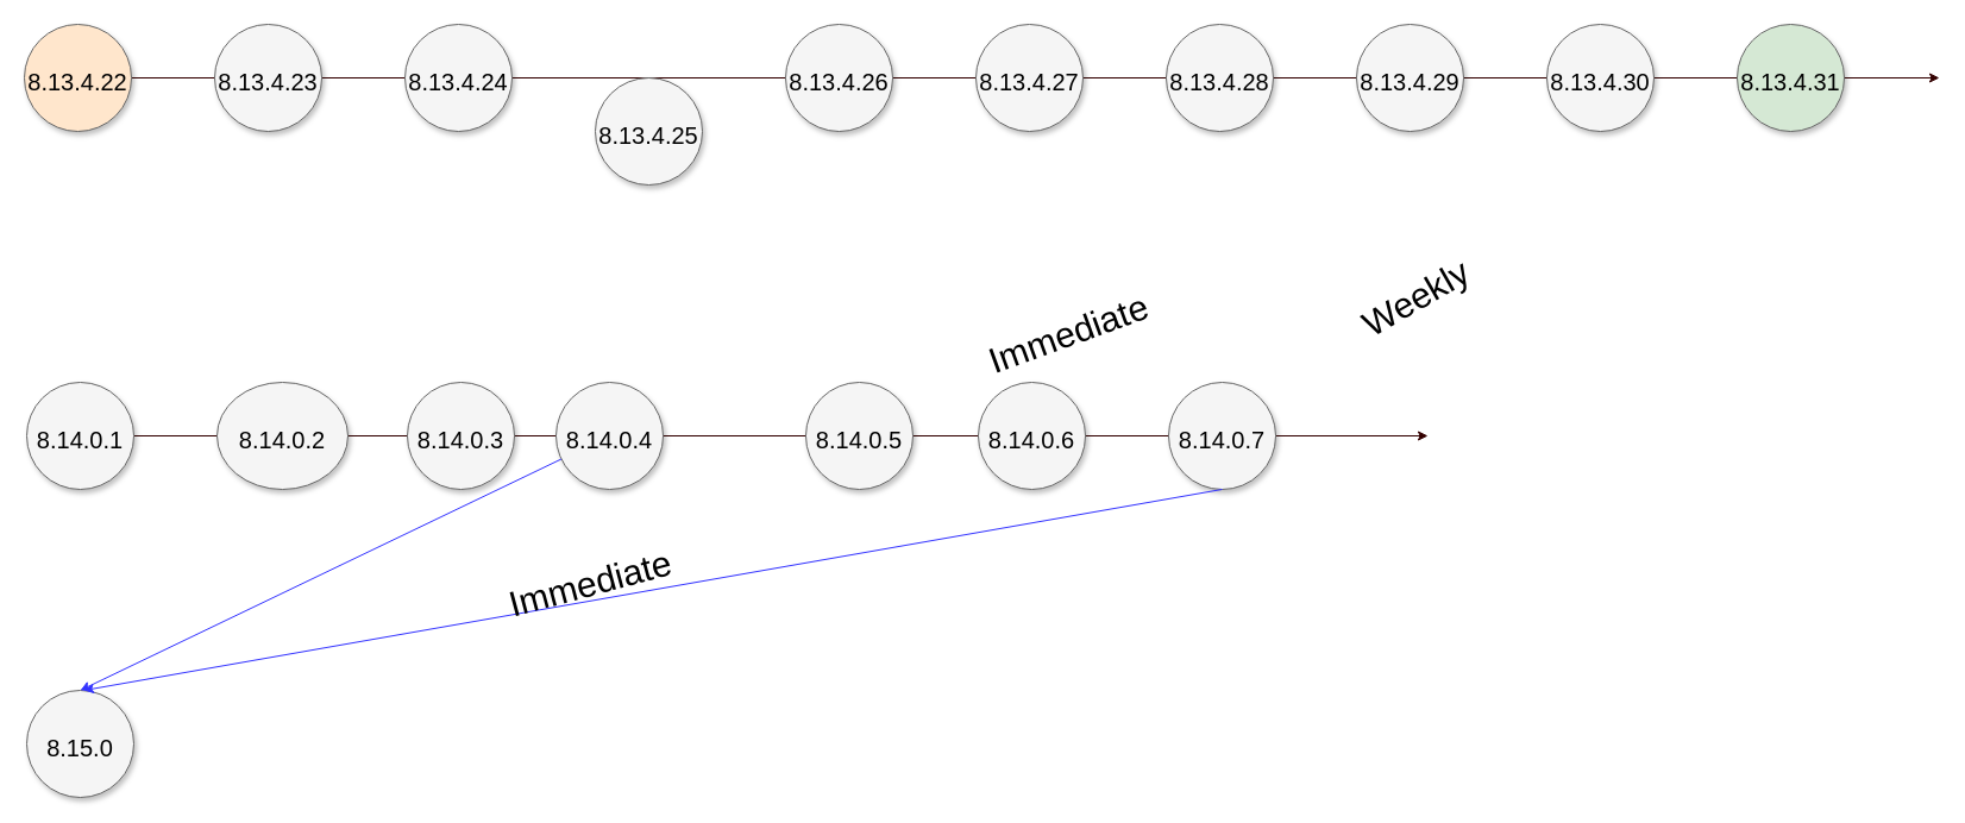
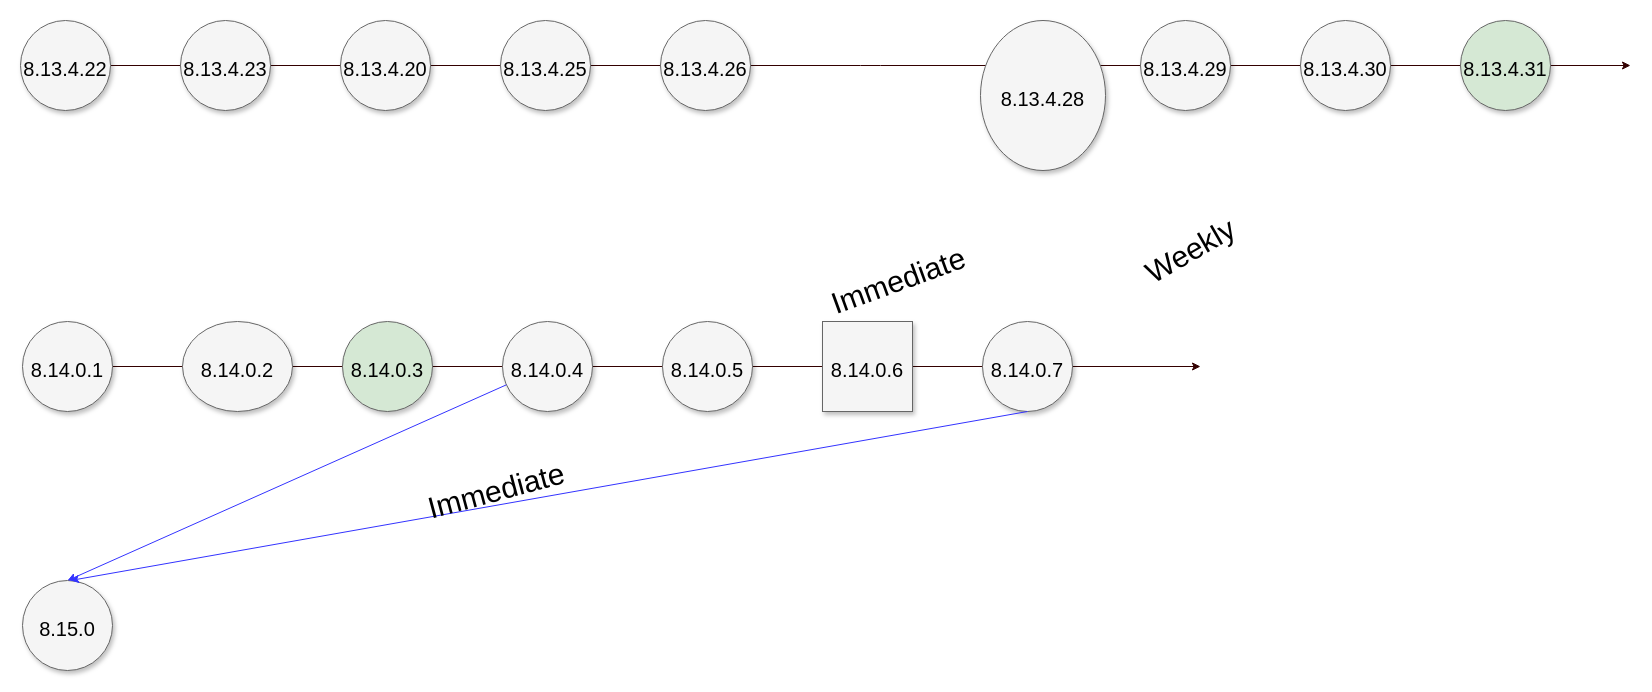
  <mxCell id="0" style=";html=1;" />
  <mxCell id="1" style=";html=1;" parent="0" />
  <mxCell id="2" style="edgeStyle=orthogonalEdgeStyle;rounded=1;orthogonalLoop=1;jettySize=auto;html=1;exitX=1;exitY=0.5;exitDx=0;exitDy=0;startArrow=none;startFill=0;endArrow=classic;endFill=1;strokeColor=#330000;" edge="1" parent="1" source="4"><mxGeometry relative="1" as="geometry"><mxPoint x="1630" y="65" as="targetPoint" /></mxGeometry></mxCell>
  <mxCell id="3" value="" style="endArrow=none;html=1;strokeColor=#330000;entryX=1;entryY=0.5;entryDx=0;entryDy=0;startArrow=classic;startFill=1;endFill=0;" edge="1" parent="1" target="14"><mxGeometry width="50" height="50" relative="1" as="geometry"><mxPoint x="1200" y="366" as="sourcePoint" /><mxPoint x="870" y="320" as="targetPoint" /></mxGeometry></mxCell>
- <mxCell id="4" value="&lt;font style=&quot;font-size: 20px&quot;&gt;8.13.4.22&lt;/font&gt;" style="ellipse;whiteSpace=wrap;html=1;rounded=0;shadow=1;strokeColor=#666666;strokeWidth=1;fontSize=30;align=center;fillColor=#ffe6cc;autosize=0;" parent="1" vertex="1"><mxGeometry x="20" y="20" width="90" height="90" as="geometry" /></mxCell>
+ <mxCell id="4" value="&lt;font style=&quot;font-size: 20px&quot;&gt;8.13.4.22&lt;/font&gt;" style="ellipse;whiteSpace=wrap;html=1;rounded=0;shadow=1;strokeColor=#666666;strokeWidth=1;fontSize=30;align=center;fillColor=#f5f5f5;autosize=0;" parent="1" vertex="1"><mxGeometry x="20" y="20" width="90" height="90" as="geometry" /></mxCell>
  <mxCell id="5" value="&lt;font style=&quot;font-size: 20px&quot;&gt;8.13.4.23&lt;/font&gt;" style="ellipse;whiteSpace=wrap;html=1;rounded=0;shadow=1;strokeColor=#666666;strokeWidth=1;fontSize=30;align=center;fillColor=#f5f5f5;autosize=0;" vertex="1" parent="1"><mxGeometry x="180" y="20" width="90" height="90" as="geometry" /></mxCell>
- <mxCell id="6" value="&lt;font style=&quot;font-size: 20px&quot;&gt;8.13.4.24&lt;/font&gt;" style="ellipse;whiteSpace=wrap;html=1;rounded=0;shadow=1;strokeColor=#666666;strokeWidth=1;fontSize=30;align=center;fillColor=#f5f5f5;autosize=0;" vertex="1" parent="1"><mxGeometry x="340" y="20" width="90" height="90" as="geometry" /></mxCell>
- <mxCell id="7" value="&lt;font style=&quot;font-size: 20px&quot;&gt;8.13.4.25&lt;/font&gt;" style="ellipse;whiteSpace=wrap;html=1;rounded=0;shadow=1;strokeColor=#666666;strokeWidth=1;fontSize=30;align=center;fillColor=#f5f5f5;autosize=0;" vertex="1" parent="1"><mxGeometry x="500" y="65" width="90" height="90" as="geometry" /></mxCell>
+ <mxCell id="6" value="&lt;font style=&quot;font-size: 20px&quot;&gt;8.13.4.20&lt;/font&gt;" style="ellipse;whiteSpace=wrap;html=1;rounded=0;shadow=1;strokeColor=#666666;strokeWidth=1;fontSize=30;align=center;fillColor=#f5f5f5;autosize=0;" vertex="1" parent="1"><mxGeometry x="340" y="20" width="90" height="90" as="geometry" /></mxCell>
+ <mxCell id="7" value="&lt;font style=&quot;font-size: 20px&quot;&gt;8.13.4.25&lt;/font&gt;" style="ellipse;whiteSpace=wrap;html=1;rounded=0;shadow=1;strokeColor=#666666;strokeWidth=1;fontSize=30;align=center;fillColor=#f5f5f5;autosize=0;" vertex="1" parent="1"><mxGeometry x="500" y="20" width="90" height="90" as="geometry" /></mxCell>
  <mxCell id="8" value="&lt;font style=&quot;font-size: 20px&quot;&gt;8.13.4.26&lt;/font&gt;" style="ellipse;whiteSpace=wrap;html=1;rounded=0;shadow=1;strokeColor=#666666;strokeWidth=1;fontSize=30;align=center;fillColor=#f5f5f5;autosize=0;" vertex="1" parent="1"><mxGeometry x="660" y="20" width="90" height="90" as="geometry" /></mxCell>
- <mxCell id="9" value="&lt;font style=&quot;font-size: 20px&quot;&gt;8.13.4.27&lt;/font&gt;" style="ellipse;whiteSpace=wrap;html=1;rounded=0;shadow=1;strokeColor=#666666;strokeWidth=1;fontSize=30;align=center;fillColor=#f5f5f5;autosize=0;" vertex="1" parent="1"><mxGeometry x="820" y="20" width="90" height="90" as="geometry" /></mxCell>
- <mxCell id="10" value="&lt;font style=&quot;font-size: 20px&quot;&gt;8.13.4.28&lt;/font&gt;" style="ellipse;whiteSpace=wrap;html=1;rounded=0;shadow=1;strokeColor=#666666;strokeWidth=1;fontSize=30;align=center;fillColor=#f5f5f5;autosize=0;" vertex="1" parent="1"><mxGeometry x="980" y="20" width="90" height="90" as="geometry" /></mxCell>
+ <mxCell id="10" value="&lt;font style=&quot;font-size: 20px&quot;&gt;8.13.4.28&lt;/font&gt;" style="ellipse;whiteSpace=wrap;html=1;rounded=0;shadow=1;strokeColor=#666666;strokeWidth=1;fontSize=30;align=center;fillColor=#f5f5f5;autosize=0;" vertex="1" parent="1"><mxGeometry x="980" y="20" width="125" height="150" as="geometry" /></mxCell>
  <mxCell id="11" value="&lt;font style=&quot;font-size: 20px&quot;&gt;8.13.4.29&lt;/font&gt;" style="ellipse;whiteSpace=wrap;html=1;rounded=0;shadow=1;strokeColor=#666666;strokeWidth=1;fontSize=30;align=center;fillColor=#f5f5f5;autosize=0;" vertex="1" parent="1"><mxGeometry x="1140" y="20" width="90" height="90" as="geometry" /></mxCell>
  <mxCell id="12" value="&lt;font style=&quot;font-size: 20px&quot;&gt;8.13.4.30&lt;/font&gt;" style="ellipse;whiteSpace=wrap;html=1;rounded=0;shadow=1;strokeColor=#666666;strokeWidth=1;fontSize=30;align=center;fillColor=#f5f5f5;autosize=0;" vertex="1" parent="1"><mxGeometry x="1300" y="20" width="90" height="90" as="geometry" /></mxCell>
  <mxCell id="13" value="&lt;font style=&quot;font-size: 20px&quot;&gt;8.13.4.31&lt;/font&gt;" style="ellipse;whiteSpace=wrap;html=1;rounded=0;shadow=1;strokeColor=#666666;strokeWidth=1;fontSize=30;align=center;fillColor=#d5e8d4;autosize=0;" vertex="1" parent="1"><mxGeometry x="1460" y="20" width="90" height="90" as="geometry" /></mxCell>
  <mxCell id="14" value="&lt;font style=&quot;font-size: 20px&quot;&gt;8.14.0.1&lt;/font&gt;" style="ellipse;whiteSpace=wrap;html=1;rounded=0;shadow=1;strokeColor=#666666;strokeWidth=1;fontSize=30;align=center;fillColor=#f5f5f5;autosize=0;" vertex="1" parent="1"><mxGeometry x="22" y="321" width="90" height="90" as="geometry" /></mxCell>
  <mxCell id="15" value="&lt;font style=&quot;font-size: 20px&quot;&gt;8.14.0.2&lt;/font&gt;" style="ellipse;whiteSpace=wrap;html=1;rounded=0;shadow=1;strokeColor=#666666;strokeWidth=1;fontSize=30;align=center;fillColor=#f5f5f5;autosize=0;" vertex="1" parent="1"><mxGeometry x="182" y="321" width="110" height="90" as="geometry" /></mxCell>
- <mxCell id="16" value="&lt;font style=&quot;font-size: 20px&quot;&gt;8.14.0.3&lt;/font&gt;" style="ellipse;whiteSpace=wrap;html=1;rounded=0;shadow=1;strokeColor=#666666;strokeWidth=1;fontSize=30;align=center;fillColor=#f5f5f5;autosize=0;" vertex="1" parent="1"><mxGeometry x="342" y="321" width="90" height="90" as="geometry" /></mxCell>
- <mxCell id="17" value="&lt;font style=&quot;font-size: 20px&quot;&gt;8.14.0.4&lt;/font&gt;" style="ellipse;whiteSpace=wrap;html=1;rounded=0;shadow=1;strokeColor=#666666;strokeWidth=1;fontSize=30;align=center;fillColor=#f5f5f5;autosize=0;" vertex="1" parent="1"><mxGeometry x="467" y="321" width="90" height="90" as="geometry" /></mxCell>
- <mxCell id="18" value="&lt;font style=&quot;font-size: 20px&quot;&gt;8.14.0.5&lt;/font&gt;" style="ellipse;whiteSpace=wrap;html=1;rounded=0;shadow=1;strokeColor=#666666;strokeWidth=1;fontSize=30;align=center;fillColor=#f5f5f5;autosize=0;" vertex="1" parent="1"><mxGeometry x="677" y="321" width="90" height="90" as="geometry" /></mxCell>
- <mxCell id="19" value="&lt;font style=&quot;font-size: 20px&quot;&gt;8.14.0.6&lt;/font&gt;" style="ellipse;whiteSpace=wrap;html=1;rounded=0;shadow=1;strokeColor=#666666;strokeWidth=1;fontSize=30;align=center;fillColor=#f5f5f5;autosize=0;" vertex="1" parent="1"><mxGeometry x="822" y="321" width="90" height="90" as="geometry" /></mxCell>
+ <mxCell id="16" value="&lt;font style=&quot;font-size: 20px&quot;&gt;8.14.0.3&lt;/font&gt;" style="ellipse;whiteSpace=wrap;html=1;rounded=0;shadow=1;strokeColor=#666666;strokeWidth=1;fontSize=30;align=center;fillColor=#d5e8d4;autosize=0;" vertex="1" parent="1"><mxGeometry x="342" y="321" width="90" height="90" as="geometry" /></mxCell>
+ <mxCell id="17" value="&lt;font style=&quot;font-size: 20px&quot;&gt;8.14.0.4&lt;/font&gt;" style="ellipse;whiteSpace=wrap;html=1;rounded=0;shadow=1;strokeColor=#666666;strokeWidth=1;fontSize=30;align=center;fillColor=#f5f5f5;autosize=0;" vertex="1" parent="1"><mxGeometry x="502" y="321" width="90" height="90" as="geometry" /></mxCell>
+ <mxCell id="18" value="&lt;font style=&quot;font-size: 20px&quot;&gt;8.14.0.5&lt;/font&gt;" style="ellipse;whiteSpace=wrap;html=1;rounded=0;shadow=1;strokeColor=#666666;strokeWidth=1;fontSize=30;align=center;fillColor=#f5f5f5;autosize=0;" vertex="1" parent="1"><mxGeometry x="662" y="321" width="90" height="90" as="geometry" /></mxCell>
+ <mxCell id="19" value="&lt;font style=&quot;font-size: 20px&quot;&gt;8.14.0.6&lt;/font&gt;" style="whiteSpace=wrap;html=1;shadow=1;strokeColor=#666666;strokeWidth=1;fontSize=30;align=center;fillColor=#f5f5f5;autosize=0;rounded=0;" vertex="1" parent="1"><mxGeometry x="822" y="321" width="90" height="90" as="geometry" /></mxCell>
  <mxCell id="20" value="&lt;font style=&quot;font-size: 20px&quot;&gt;8.14.0.7&lt;/font&gt;" style="ellipse;whiteSpace=wrap;html=1;rounded=0;shadow=1;strokeColor=#666666;strokeWidth=1;fontSize=30;align=center;fillColor=#f5f5f5;autosize=0;" vertex="1" parent="1"><mxGeometry x="982" y="321" width="90" height="90" as="geometry" /></mxCell>
  <mxCell id="21" value="&lt;font style=&quot;font-size: 20px&quot;&gt;8.15.0&lt;/font&gt;" style="ellipse;whiteSpace=wrap;html=1;rounded=0;shadow=1;strokeColor=#666666;strokeWidth=1;fontSize=30;align=center;fillColor=#f5f5f5;autosize=0;" vertex="1" parent="1"><mxGeometry x="22" y="580" width="90" height="90" as="geometry" /></mxCell>
  <mxCell id="22" value="" style="endArrow=none;html=1;exitX=0.5;exitY=0;exitDx=0;exitDy=0;strokeColor=#3333FF;endFill=0;startArrow=classic;startFill=1;" edge="1" parent="1" source="21" target="17"><mxGeometry width="50" height="50" relative="1" as="geometry"><mxPoint x="820" y="400" as="sourcePoint" /><mxPoint x="870" y="350" as="targetPoint" /></mxGeometry></mxCell>
  <mxCell id="23" value="" style="endArrow=none;html=1;entryX=0.5;entryY=1;entryDx=0;entryDy=0;strokeColor=#3333FF;endFill=0;startArrow=classic;startFill=1;" edge="1" parent="1" target="20"><mxGeometry width="50" height="50" relative="1" as="geometry"><mxPoint x="70" y="580" as="sourcePoint" /><mxPoint x="870" y="350" as="targetPoint" /><Array as="points" /></mxGeometry></mxCell>
  <mxCell id="24" value="&lt;font style=&quot;font-size: 30px&quot;&gt;Immediate&lt;/font&gt;" style="text;html=1;strokeColor=none;fillColor=none;align=center;verticalAlign=middle;whiteSpace=wrap;rounded=0;rotation=-20;" vertex="1" parent="1"><mxGeometry x="752" y="270" width="292" height="20" as="geometry" /></mxCell>
  <mxCell id="25" value="&lt;font style=&quot;font-size: 30px&quot;&gt;Immediate&lt;/font&gt;" style="text;html=1;strokeColor=none;fillColor=none;align=center;verticalAlign=middle;whiteSpace=wrap;rounded=0;rotation=-15;" vertex="1" parent="1"><mxGeometry x="350" y="480" width="292" height="20" as="geometry" /></mxCell>
  <mxCell id="26" value="&lt;font style=&quot;font-size: 30px&quot;&gt;Weekly&lt;/font&gt;" style="text;html=1;strokeColor=none;fillColor=none;align=center;verticalAlign=middle;whiteSpace=wrap;rounded=0;rotation=-30;" vertex="1" parent="1"><mxGeometry x="1044" y="240" width="292" height="20" as="geometry" /></mxCell>
